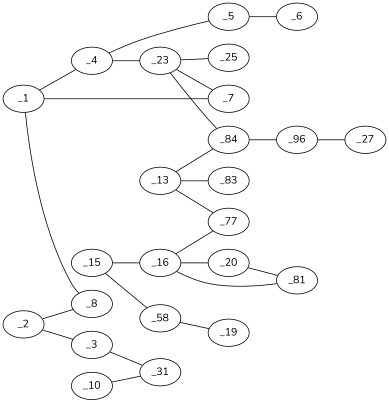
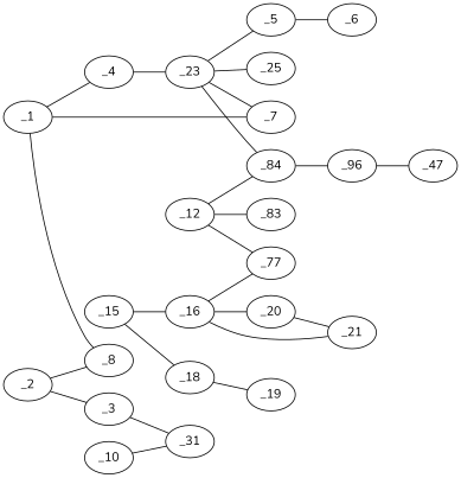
  graph {
    fontname=Nunito
    rankdir=LR
    node [charge=0 chem=1 fontname=Nunito symbol="C  " x=5.3121 y=-2.0008]
    edge [fontname=Nunito valence=1]
    _1 [chem=4 symbol="N  " x=4.8121 y=-2.4346]
    _4 [x=5.7131]
    _7 [x=4.9464 y=-3.4256]
    _8 [x=3.9111]
    _5 [x=6.4042 y=-2.7235]
    _23 [x=5.9356 y=-1.0258]
    _6 [x=5.9303 y=-3.6041]
    n8 [label=_84 y=-0.244]
    _25 [chem=2 symbol="O  " x=6.9105 y=-0.8033]
    _2 [x=3.6886 y=-1.0258]
    _3 [x=2.733 y=-0.7311]
    n12 [label=_31 x=2 y=-1.4113]
    n13 [label=_96 y=0.756]
    _10 [x=2.2225 y=-2.3862]
-   _12 [x=6.0939 y=0.3795 label=_13]
+   _12 [x=6.0939 y=0.3795]
    n16 [label=_83 x=7.0248 y=0.0142]
    n17 [label=_77 x=5.9449 y=1.3683]
-   _27 [x=4.4461 y=1.256]
+   _27 [x=4.4461 y=1.256 label=_47]
    _15 [x=7.6576 y=1.6265]
    _16 [x=6.7267 y=1.9918]
-   _18 [x=8.4394 y=2.25 label=_58]
-   _21 [x=6.5777 y=2.9807 label=_81]
+   _18 [x=8.4394 y=2.25]
+   _21 [x=6.5777 y=2.9807]
    _20 [x=7.3595 y=3.6041]
    _19 [x=8.2904 y=3.2388]
    _1 -- _4
    _1 -- _7
    _1 -- _8
-   _4 -- _5 [valence=2]
+   _23 -- _5 [valence=2]
    _4 -- _23
    _5 -- _6
    _23 -- _7 [valence=2]
    _23 -- n8
    _23 -- _25 [valence=2]
    n8 -- n13
    _2 -- _8 [valence=2]
    _2 -- _3
    _3 -- n12 [valence=2]
    n13 -- _27
    _10 -- n12
    _12 -- n8
    _12 -- n16
    _12 -- n17 [valence=2]
    _15 -- _16 [valence=2]
    _15 -- _18
    _16 -- n17
    _16 -- _21
    _16 -- _20
    _18 -- _19 [valence=2]
    _20 -- _21 [valence=2]
  }
